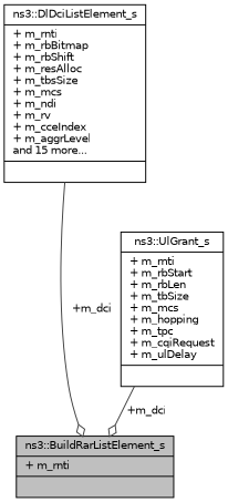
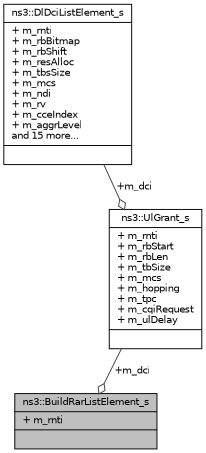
  digraph {
    node [color=black fillcolor=white fontname=Helvetica fontsize=10 shape=record style=filled]
    edge [arrowhead=odiamond color=grey25 fontname=Helvetica fontsize=10 labelfontname=Helvetica labelfontsize=10 style=solid]
    n1 [fillcolor=grey75 fontcolor=black height=0.2 label="{ns3::BuildRarListElement_s\n|+ m_rnti\l|}" width=0.4]
    n2 [height=0.2 label="{ns3::UlGrant_s\n|+ m_rnti\l+ m_rbStart\l+ m_rbLen\l+ m_tbSize\l+ m_mcs\l+ m_hopping\l+ m_tpc\l+ m_cqiRequest\l+ m_ulDelay\l|}" width=0.4]
    n3 [height=0.2 label="{ns3::DlDciListElement_s\n|+ m_rnti\l+ m_rbBitmap\l+ m_rbShift\l+ m_resAlloc\l+ m_tbsSize\l+ m_mcs\l+ m_ndi\l+ m_rv\l+ m_cceIndex\l+ m_aggrLevel\land 15 more...\l|}" width=0.4]
    n2 -> n1 [label=" +m_dci"]
-   n3 -> n1 [label=" +m_dci"]
+   n3 -> n2 [label=" +m_dci"]
  }
